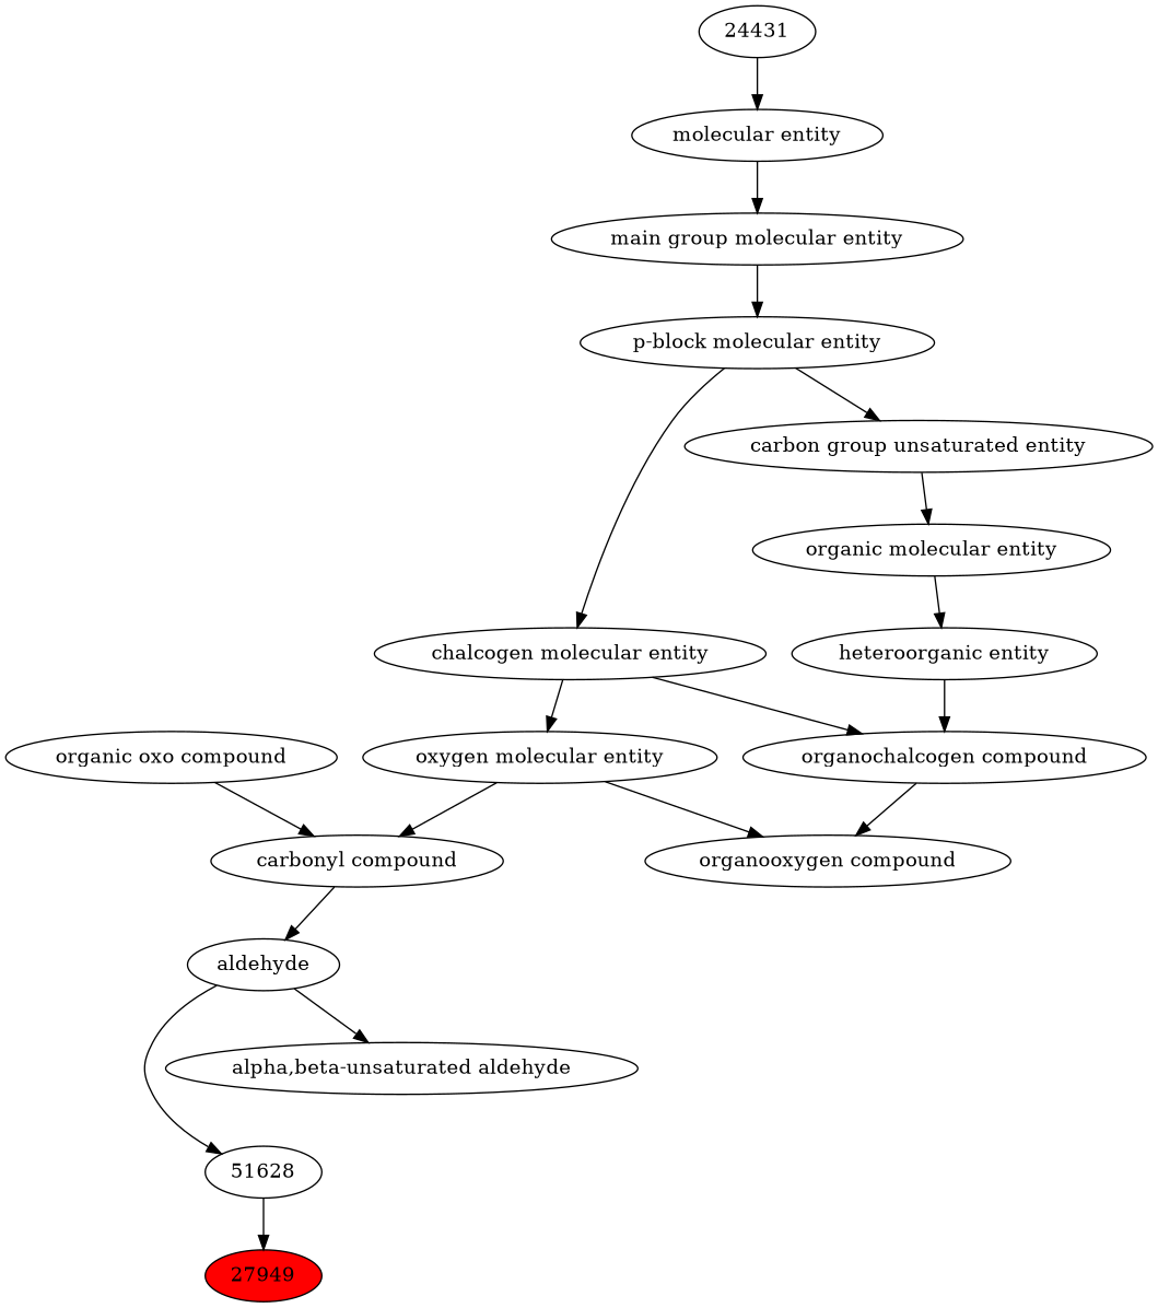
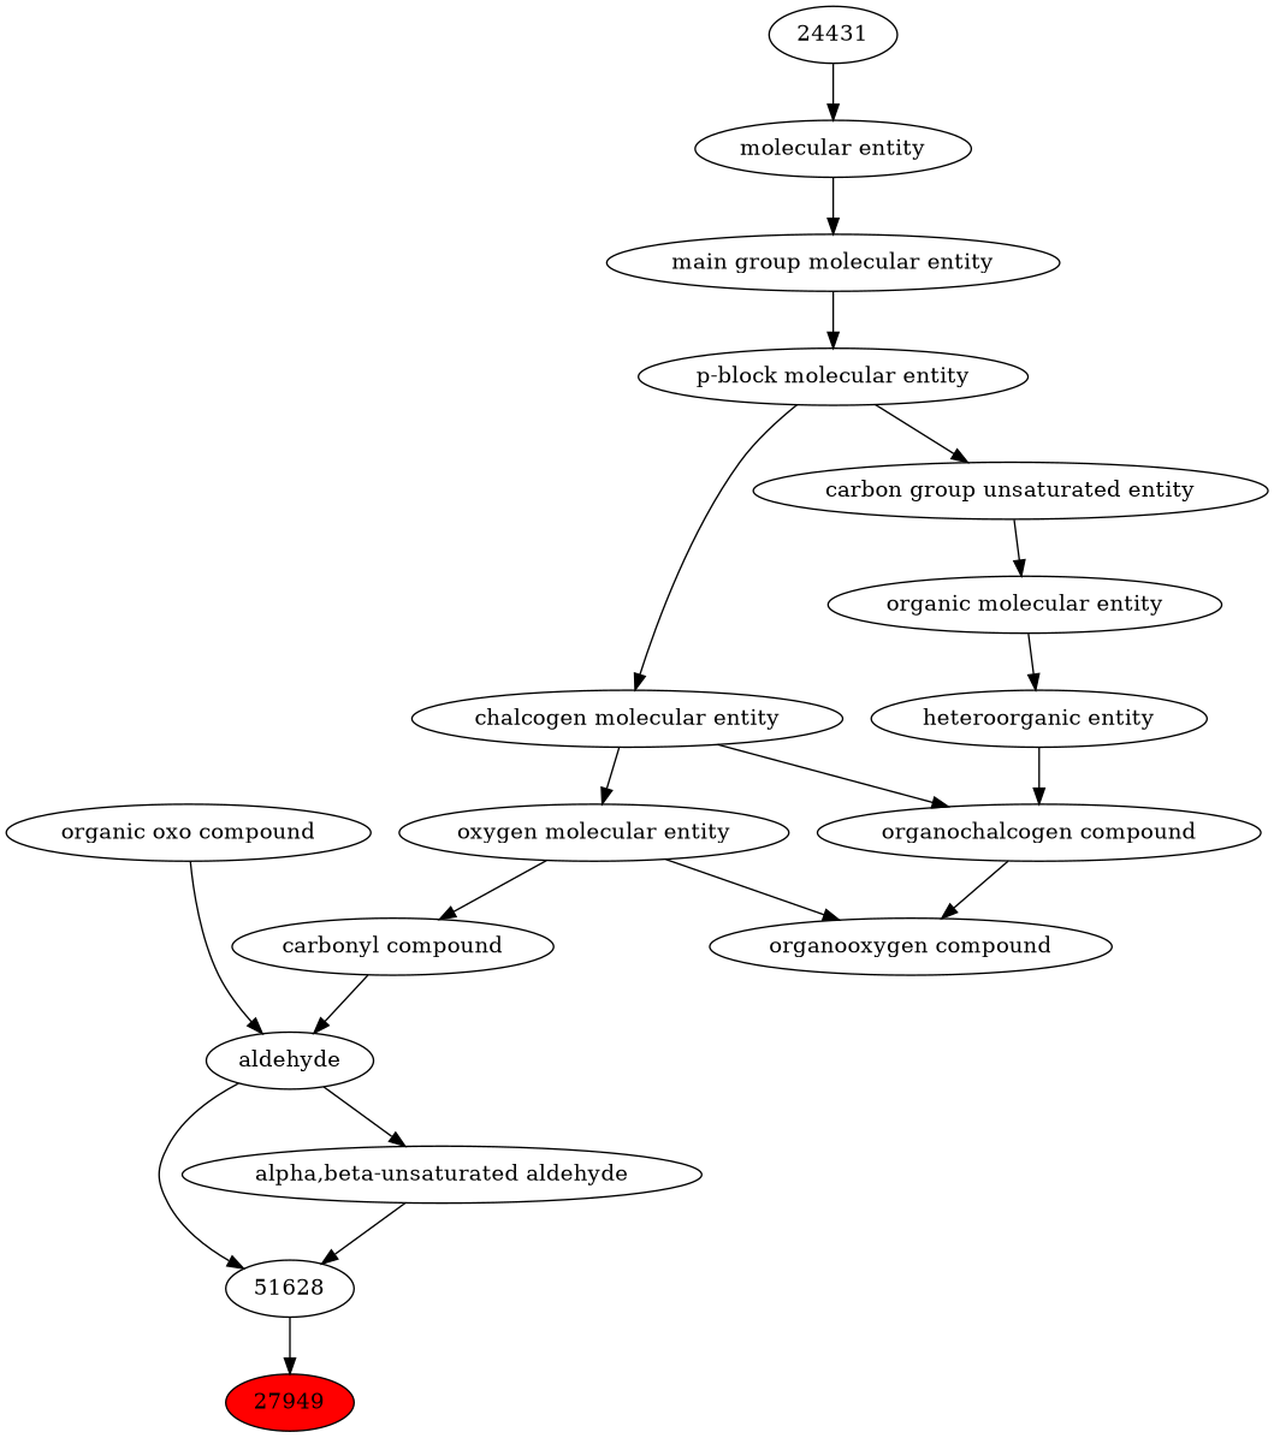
  digraph {
    n1 [fillcolor=red label=27949 style=filled]
    n2 [label=51628]
    n3 [label="alpha,beta-unsaturated aldehyde"]
    n4 [label=aldehyde]
    n5 [label="carbonyl compound"]
    n6 [label="organic oxo compound"]
    n7 [label="organooxygen compound"]
    n8 [label="organic molecular entity"]
    n9 [label="heteroorganic entity"]
    n10 [label="organochalcogen compound"]
    n11 [label="oxygen molecular entity"]
    n12 [label="carbon group unsaturated entity"]
    n13 [label="chalcogen molecular entity"]
    n14 [label="p-block molecular entity"]
    n15 [label="main group molecular entity"]
    n16 [label="molecular entity"]
    n17 [label=24431]
    n2 -> n1
+   n3 -> n2
    n4 -> n2
    n4 -> n3
    n5 -> n4
-   n6 -> n5
+   n6 -> n4
    n8 -> n9
    n9 -> n10
    n10 -> n7
    n11 -> n5
    n11 -> n7
    n12 -> n8
    n13 -> n10
    n13 -> n11
    n14 -> n12
    n14 -> n13
    n15 -> n14
    n16 -> n15
    n17 -> n16
  }
